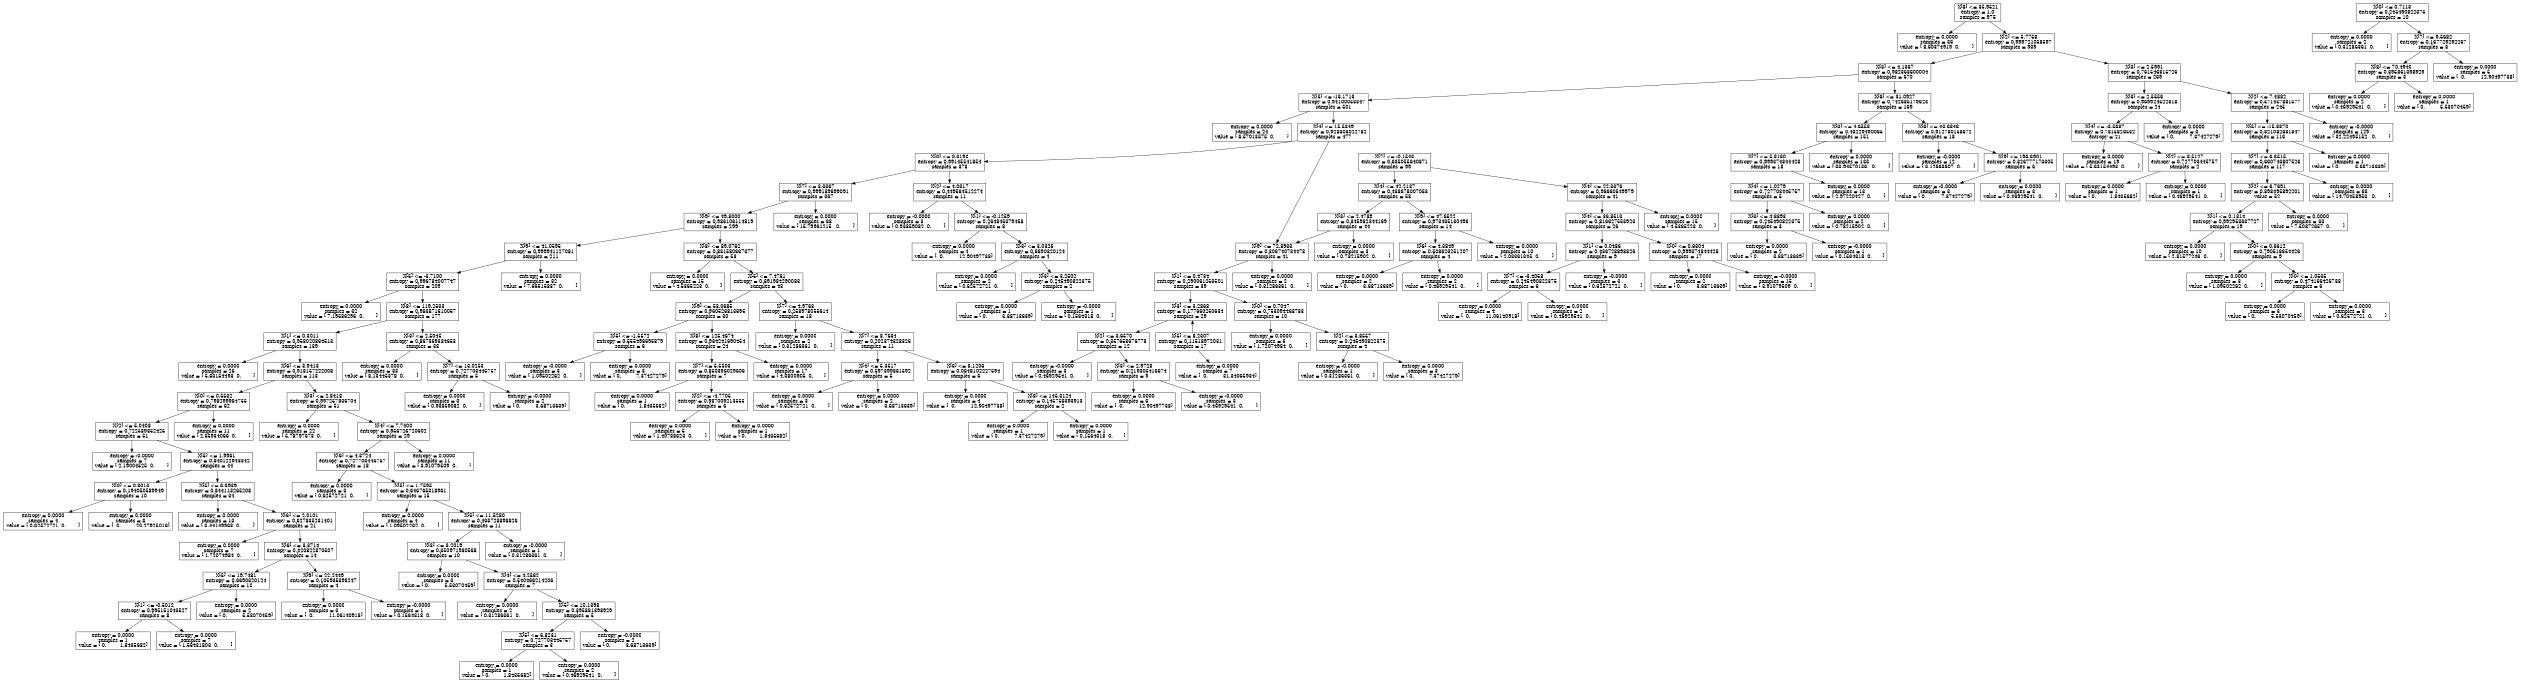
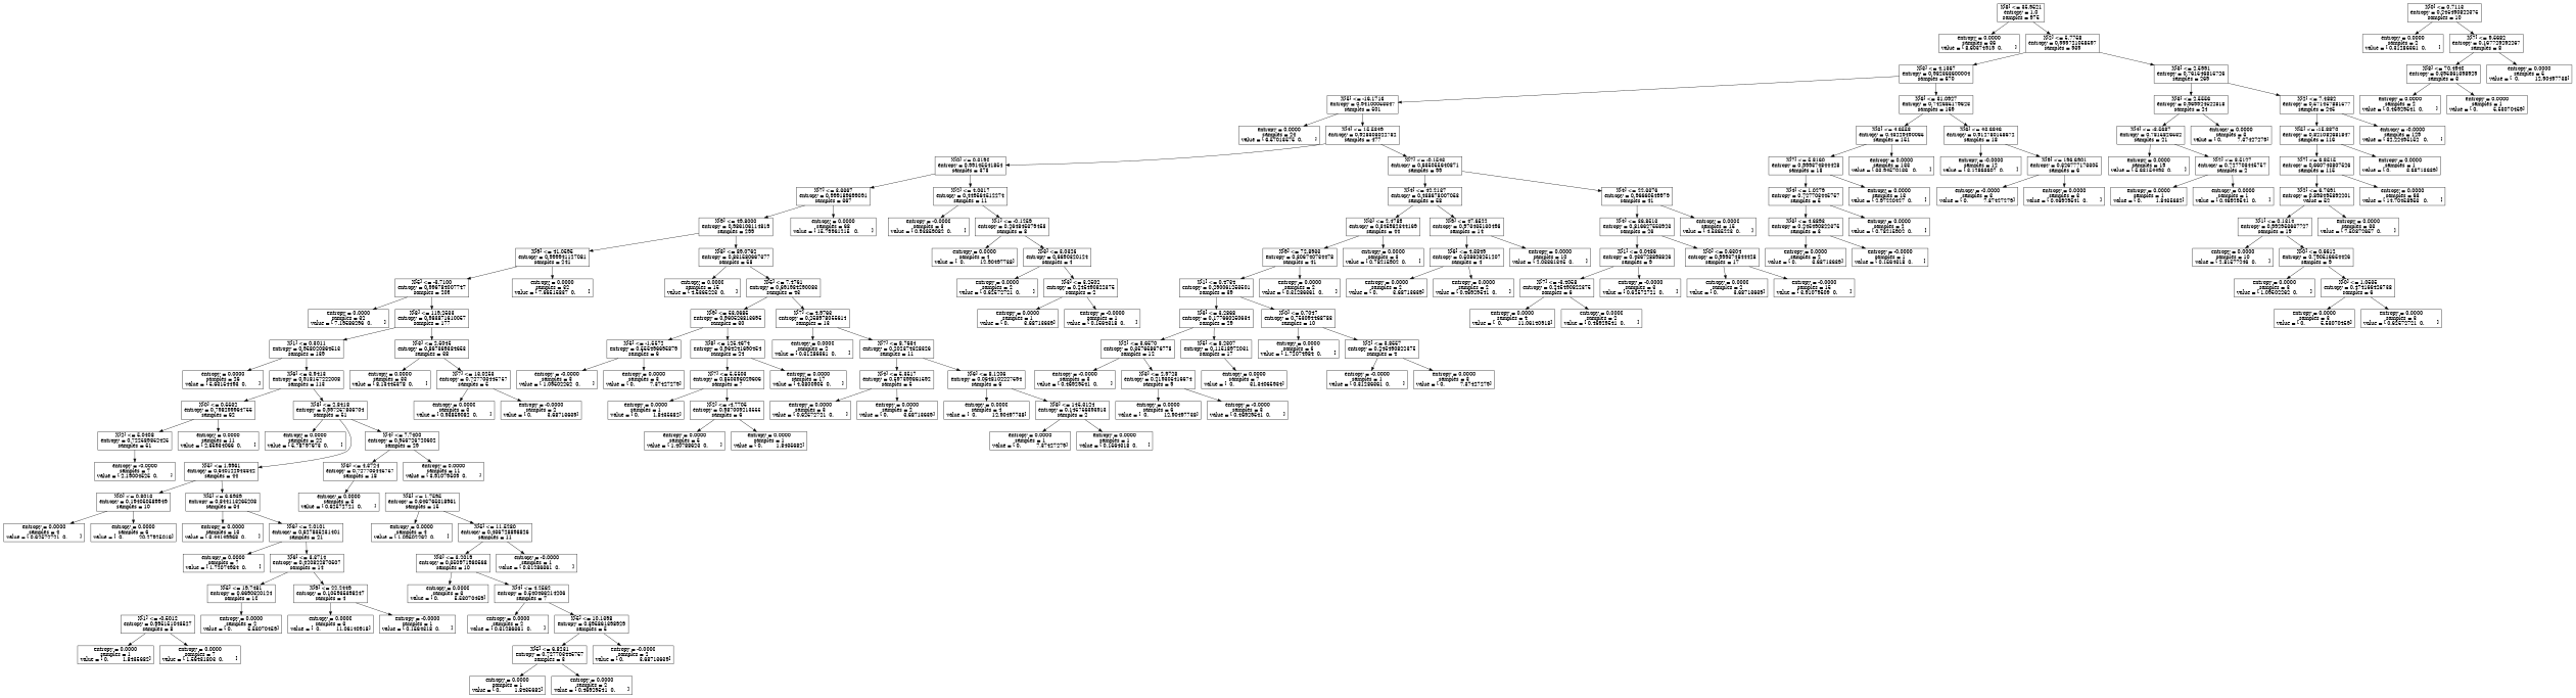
  digraph {
    node [shape=box]
    n1 [label="X[8] <= 35.9521\nentropy = 1.0\nsamples = 975"]
    n2 [label="entropy = 0.0000\nsamples = 36\nvalue = [ 8.60374919  0.        ]"]
    n3 [label="X[2] <= 5.7758\nentropy = 0.999721058597\nsamples = 939"]
    n4 [label="X[3] <= 4.1367\nentropy = 0.982363600004\nsamples = 670"]
    n5 [label="X[3] <= 2.5991\nentropy = 0.761546815726\nsamples = 269"]
    n6 [label="X[5] <= -16.1716\nentropy = 0.94100053347\nsamples = 501"]
    n7 [label="X[6] <= 31.0927\nentropy = 0.742685179623\nsamples = 169"]
    n8 [label="X[3] <= 2.5556\nentropy = 0.969924522818\nsamples = 24"]
    n9 [label="X[2] <= 7.4882\nentropy = 0.571457881577\nsamples = 245"]
    n10 [label="entropy = 0.0000\nsamples = 24\nvalue = [ 6.57013575  0.        ]"]
    n11 [label="X[4] <= 15.5349\nentropy = 0.928303022782\nsamples = 477"]
    n12 [label="X[3] <= 4.6558\nentropy = 0.43229490065\nsamples = 151"]
    n13 [label="X[6] <= 43.6846\nentropy = 0.912780158672\nsamples = 18"]
    n14 [label="X[0] <= 0.3190\nentropy = 0.99145541854\nsamples = 378"]
    n15 [label="X[7] <= -0.1543\nentropy = 0.635055640871\nsamples = 99"]
    n16 [label="X[2] <= 4.0317\nentropy = 0.449564512274\nsamples = 11"]
    n17 [label="X[7] <= 3.3367\nentropy = 0.999189699091\nsamples = 367"]
    n18 [label="X[4] <= 22.3376\nentropy = 0.96660549979\nsamples = 41"]
    n19 [label="X[4] <= 42.2137\nentropy = 0.438678007053\nsamples = 58"]
    n20 [label="X[1] <= -0.1259\nentropy = 0.264845379458\nsamples = 8"]
    n21 [label="entropy = -0.0000\nsamples = 3\nvalue = [ 0.93859082  0.        ]"]
    n22 [label="entropy = 0.0000\nsamples = 68\nvalue = [ 15.79961215   0.        ]"]
    n23 [label="X[9] <= 49.8000\nentropy = 0.986106114819\nsamples = 299"]
    n24 [label="entropy = 0.0000\nsamples = 4\nvalue = [  0.          12.90497738]"]
    n25 [label="X[3] <= 3.0326\nentropy = 0.6690320124\nsamples = 4"]
    n26 [label="entropy = 0.0000\nsamples = 2\nvalue = [ 0.62572721  0.        ]"]
    n27 [label="X[3] <= 3.2502\nentropy = 0.245490822375\nsamples = 2"]
    n28 [label="entropy = 0.0000\nsamples = 1\nvalue = [ 0.          3.68713639]"]
    n29 [label="entropy = -0.0000\nsamples = 1\nvalue = [ 0.1564318  0.       ]"]
-   n30 [label="X[9] <= 41.0595\nentropy = 0.999941127081\nsamples = 211"]
+   n30 [label="X[9] <= 41.0595\nentropy = 0.999941127081\nsamples = 241"]
    n31 [label="X[8] <= 89.0762\nentropy = 0.831580667377\nsamples = 58"]
    n32 [label="X[5] <= -3.7100\nentropy = 0.996784007747\nsamples = 209"]
    n33 [label="entropy = 0.0000\nsamples = 32\nvalue = [ 7.66515837  0.        ]"]
    n34 [label="entropy = 0.0000\nsamples = 15\nvalue = [ 4.5365223  0.       ]"]
    n35 [label="X[5] <= 7.4761\nentropy = 0.691984290083\nsamples = 43"]
    n36 [label="entropy = 0.0000\nsamples = 32\nvalue = [ 7.19586296  0.        ]"]
    n37 [label="X[8] <= 119.2533\nentropy = 0.983871610057\nsamples = 177"]
    n38 [label="X[1] <= 0.3011\nentropy = 0.958020864513\nsamples = 139"]
    n39 [label="X[3] <= 2.5045\nentropy = 0.867369384653\nsamples = 38"]
    n40 [label="X[6] <= 3.9413\nentropy = 0.918157222008\nsamples = 113"]
    n41 [label="entropy = 0.0000\nsamples = 26\nvalue = [ 5.63154493  0.        ]"]
    n42 [label="X[7] <= 13.0253\nentropy = 0.727703445757\nsamples = 5"]
    n43 [label="entropy = 0.0000\nsamples = 33\nvalue = [ 8.13445378  0.        ]"]
    n44 [label="X[0] <= 0.5532\nentropy = 0.798299964755\nsamples = 62"]
    n45 [label="X[3] <= 2.8418\nentropy = 0.997257836704\nsamples = 51"]
    n46 [label="entropy = 0.0000\nsamples = 11\nvalue = [ 2.65934066  0.        ]"]
    n47 [label="X[2] <= 5.0408\nentropy = 0.722589852425\nsamples = 51"]
    n48 [label="entropy = 0.0000\nsamples = 22\nvalue = [ 5.78797673  0.        ]"]
    n49 [label="X[4] <= 7.7400\nentropy = 0.956726720602\nsamples = 29"]
    n50 [label="X[5] <= 1.9961\nentropy = 0.640122943342\nsamples = 44"]
    n51 [label="entropy = -0.0000\nsamples = 7\nvalue = [ 2.19004525  0.        ]"]
    n52 [label="X[0] <= 0.8013\nentropy = 0.194050589949\nsamples = 10"]
    n53 [label="X[5] <= 6.6939\nentropy = 0.844113265208\nsamples = 34"]
    n54 [label="entropy = 0.0000\nsamples = 4\nvalue = [ 0.62572721  0.        ]"]
    n55 [label="entropy = 0.0000\nsamples = 6\nvalue = [  0.          20.27925016]"]
    n56 [label="entropy = 0.0000\nsamples = 13\nvalue = [ 3.44149968  0.        ]"]
    n57 [label="X[6] <= 2.0101\nentropy = 0.627835231401\nsamples = 21"]
    n58 [label="entropy = 0.0000\nsamples = 7\nvalue = [ 1.72074984  0.        ]"]
    n59 [label="X[6] <= 3.3714\nentropy = 0.420822870507\nsamples = 14"]
    n60 [label="X[5] <= 19.7481\nentropy = 0.6690320124\nsamples = 10"]
    n61 [label="X[9] <= 22.2449\nentropy = 0.105935398247\nsamples = 4"]
    n62 [label="X[1] <= -0.5012\nentropy = 0.995151043527\nsamples = 8"]
    n63 [label="entropy = 0.0000\nsamples = 2\nvalue = [ 0.          5.53070459]"]
    n64 [label="entropy = 0.0000\nsamples = 3\nvalue = [  0.          11.06140918]"]
    n65 [label="entropy = -0.0000\nsamples = 1\nvalue = [ 0.1564318  0.       ]"]
    n66 [label="entropy = 0.0000\nsamples = 1\nvalue = [ 0.         1.8435682]"]
    n67 [label="entropy = 0.0000\nsamples = 7\nvalue = [ 1.56431803  0.        ]"]
    n68 [label="X[6] <= 4.3724\nentropy = 0.727703445757\nsamples = 18"]
    n69 [label="entropy = 0.0000\nsamples = 11\nvalue = [ 3.91079509  0.        ]"]
    n70 [label="entropy = 0.0000\nsamples = 3\nvalue = [ 0.62572721  0.        ]"]
    n71 [label="X[5] <= 1.7595\nentropy = 0.646765318961\nsamples = 15"]
    n72 [label="entropy = 0.0000\nsamples = 4\nvalue = [ 1.09502262  0.        ]"]
    n73 [label="X[5] <= 11.5280\nentropy = 0.436728898826\nsamples = 11"]
    n74 [label="X[3] <= 3.2019\nentropy = 0.350971980568\nsamples = 10"]
    n75 [label="entropy = -0.0000\nsamples = 1\nvalue = [ 0.31286361  0.        ]"]
    n76 [label="entropy = 0.0000\nsamples = 3\nvalue = [ 0.          5.53070459]"]
    n77 [label="X[4] <= 4.2562\nentropy = 0.540466214206\nsamples = 7"]
    n78 [label="entropy = 0.0000\nsamples = 2\nvalue = [ 0.31286361  0.        ]"]
    n79 [label="X[5] <= 10.1398\nentropy = 0.395861398929\nsamples = 5"]
    n80 [label="X[5] <= 6.8231\nentropy = 0.727703445757\nsamples = 3"]
    n81 [label="entropy = -0.0000\nsamples = 2\nvalue = [ 0.          3.68713639]"]
    n82 [label="entropy = 0.0000\nsamples = 1\nvalue = [ 0.         1.8435682]"]
    n83 [label="entropy = 0.0000\nsamples = 2\nvalue = [ 0.46929541  0.        ]"]
    n84 [label="entropy = 0.0000\nsamples = 3\nvalue = [ 0.93859082  0.        ]"]
    n85 [label="entropy = -0.0000\nsamples = 2\nvalue = [ 0.          3.68713639]"]
    n86 [label="X[9] <= 53.0685\nentropy = 0.960526813695\nsamples = 30"]
    n87 [label="X[7] <= 4.9763\nentropy = 0.258978055614\nsamples = 13"]
    n88 [label="X[5] <= -1.5572\nentropy = 0.555496695879\nsamples = 6"]
    n89 [label="X[8] <= 125.4674\nentropy = 0.964241690454\nsamples = 24"]
    n90 [label="entropy = 0.0000\nsamples = 2\nvalue = [ 0.31286361  0.        ]"]
    n91 [label="X[7] <= 8.7634\nentropy = 0.202374328326\nsamples = 11"]
    n92 [label="entropy = 0.0000\nsamples = 3\nvalue = [ 0.          7.37427279]"]
    n93 [label="entropy = -0.0000\nsamples = 3\nvalue = [ 1.09502262  0.        ]"]
    n94 [label="entropy = 0.0000\nsamples = 17\nvalue = [ 4.3800905  0.       ]"]
    n95 [label="X[7] <= 5.5503\nentropy = 0.850396029606\nsamples = 7"]
    n96 [label="entropy = 0.0000\nsamples = 1\nvalue = [ 0.         1.8435682]"]
    n97 [label="X[2] <= -4.7705\nentropy = 0.987009213555\nsamples = 6"]
    n98 [label="entropy = 0.0000\nsamples = 1\nvalue = [ 0.         1.8435682]"]
    n99 [label="entropy = 0.0000\nsamples = 5\nvalue = [ 1.40788623  0.        ]"]
    n100 [label="X[6] <= 8.1206\nentropy = 0.0648102227594\nsamples = 6"]
    n101 [label="X[4] <= 5.3517\nentropy = 0.597399861592\nsamples = 5"]
    n102 [label="entropy = 0.0000\nsamples = 4\nvalue = [  0.          12.90497738]"]
    n103 [label="X[8] <= 145.3124\nentropy = 0.145756393913\nsamples = 2"]
    n104 [label="entropy = 0.0000\nsamples = 3\nvalue = [ 0.62572721  0.        ]"]
    n105 [label="entropy = 0.0000\nsamples = 2\nvalue = [ 0.          3.68713639]"]
    n106 [label="entropy = 0.0000\nsamples = 1\nvalue = [ 0.1564318  0.       ]"]
    n107 [label="entropy = 0.0000\nsamples = 1\nvalue = [ 0.          7.37427279]"]
    n108 [label="entropy = 0.0000\nsamples = 15\nvalue = [ 4.5365223  0.       ]"]
    n109 [label="X[4] <= 36.8513\nentropy = 0.816627553923\nsamples = 26"]
    n110 [label="X[3] <= 2.4789\nentropy = 0.345982344169\nsamples = 44"]
    n111 [label="X[9] <= 47.6522\nentropy = 0.973435130498\nsamples = 14"]
    n112 [label="X[1] <= 0.0486\nentropy = 0.436728898826\nsamples = 9"]
    n113 [label="X[0] <= 0.6304\nentropy = 0.999374844428\nsamples = 17"]
    n114 [label="X[7] <= -3.4058\nentropy = 0.245490822375\nsamples = 6"]
    n115 [label="entropy = -0.0000\nsamples = 3\nvalue = [ 0.62572721  0.        ]"]
    n116 [label="entropy = 0.0000\nsamples = 2\nvalue = [ 0.          3.68713639]"]
    n117 [label="entropy = -0.0000\nsamples = 15\nvalue = [ 3.91079509  0.        ]"]
    n118 [label="entropy = 0.0000\nsamples = 4\nvalue = [  0.          11.06140918]"]
    n119 [label="entropy = 0.0000\nsamples = 2\nvalue = [ 0.46929541  0.        ]"]
    n120 [label="entropy = 0.0000\nsamples = 3\nvalue = [ 0.78215902  0.        ]"]
    n121 [label="X[9] <= 72.8933\nentropy = 0.306740734478\nsamples = 41"]
    n122 [label="entropy = 0.0000\nsamples = 10\nvalue = [ 2.03361345  0.        ]"]
    n123 [label="X[6] <= 4.3849\nentropy = 0.508626251207\nsamples = 4"]
    n124 [label="X[1] <= 0.4734\nentropy = 0.290061253501\nsamples = 39"]
    n125 [label="entropy = 0.0000\nsamples = 2\nvalue = [ 0.31286361  0.        ]"]
    n126 [label="X[3] <= 3.2868\nentropy = 0.177660250634\nsamples = 29"]
    n127 [label="X[0] <= 0.7047\nentropy = 0.753094468783\nsamples = 10"]
    n128 [label="X[2] <= 3.6570\nentropy = 0.357658676778\nsamples = 12"]
    n129 [label="X[5] <= 8.2307\nentropy = 0.11518972031\nsamples = 17"]
    n130 [label="entropy = 0.0000\nsamples = 6\nvalue = [ 1.72074984  0.        ]"]
    n131 [label="X[2] <= 3.8557\nentropy = 0.245490822375\nsamples = 4"]
    n132 [label="X[3] <= 2.9728\nentropy = 0.219305416674\nsamples = 9"]
    n133 [label="entropy = -0.0000\nsamples = 3\nvalue = [ 0.46929541  0.        ]"]
    n134 [label="entropy = 0.0000\nsamples = 7\nvalue = [  0.          31.34065934]"]
    n135 [label="entropy = 0.0000\nsamples = 6\nvalue = [  0.          12.90497738]"]
    n136 [label="entropy = -0.0000\nsamples = 3\nvalue = [ 0.46929541  0.        ]"]
    n137 [label="X[0] <= 0.7113\nentropy = 0.245490822375\nsamples = 10"]
    n138 [label="entropy = 0.0000\nsamples = 2\nvalue = [ 0.31286361  0.        ]"]
    n139 [label="X[7] <= 9.5682\nentropy = 0.167729292267\nsamples = 8"]
    n140 [label="X[8] <= 70.4940\nentropy = 0.395861398929\nsamples = 3"]
    n141 [label="entropy = 0.0000\nsamples = 5\nvalue = [  0.          12.90497738]"]
    n142 [label="entropy = 0.0000\nsamples = 2\nvalue = [ 0.46929541  0.        ]"]
    n143 [label="entropy = 0.0000\nsamples = 1\nvalue = [ 0.          5.53070459]"]
    n144 [label="entropy = 0.0000\nsamples = 3\nvalue = [ 0.          7.37427279]"]
    n145 [label="entropy = -0.0000\nsamples = 1\nvalue = [ 0.31286361  0.        ]"]
    n146 [label="entropy = 0.0000\nsamples = 2\nvalue = [ 0.          3.68713639]"]
    n147 [label="entropy = 0.0000\nsamples = 2\nvalue = [ 0.46929541  0.        ]"]
    n148 [label="entropy = 0.0000\nsamples = 133\nvalue = [ 33.94570136   0.        ]"]
    n149 [label="X[7] <= 5.8160\nentropy = 0.999374844428\nsamples = 18"]
    n150 [label="X[9] <= 196.6901\nentropy = 0.326777173305\nsamples = 6"]
    n151 [label="entropy = -0.0000\nsamples = 12\nvalue = [ 3.12863607  0.        ]"]
    n152 [label="entropy = 0.0000\nsamples = 13\nvalue = [ 2.97220427  0.        ]"]
    n153 [label="X[4] <= 1.0279\nentropy = 0.727703445757\nsamples = 5"]
    n154 [label="entropy = 0.0000\nsamples = 2\nvalue = [ 0.78215902  0.        ]"]
    n155 [label="X[3] <= 4.6893\nentropy = 0.245490822375\nsamples = 3"]
    n156 [label="entropy = 0.0000\nsamples = 2\nvalue = [ 0.          3.68713639]"]
    n157 [label="entropy = -0.0000\nsamples = 1\nvalue = [ 0.1564318  0.       ]"]
    n158 [label="entropy = 0.0000\nsamples = 3\nvalue = [ 0.46929541  0.        ]"]
    n159 [label="entropy = -0.0000\nsamples = 3\nvalue = [ 0.          7.37427279]"]
-   n160 [label="X[4] <= -3.5687\nentropy = 0.7815826532\nentropy = 21"]
+   n160 [label="X[4] <= -3.5687\nentropy = 0.7815826532\nsamples = 21"]
    n161 [label="entropy = 0.0000\nsamples = 3\nvalue = [ 0.          7.37427279]"]
    n162 [label="X[5] <= -15.8870\nentropy = 0.821082681847\nsamples = 116"]
    n163 [label="entropy = -0.0000\nsamples = 129\nvalue = [ 32.22495152   0.        ]"]
    n164 [label="X[2] <= 8.5127\nentropy = 0.727703445757\nsamples = 2"]
    n165 [label="entropy = 0.0000\nsamples = 19\nvalue = [ 5.63154493  0.        ]"]
    n166 [label="entropy = 0.0000\nsamples = 1\nvalue = [ 0.46929541  0.        ]"]
    n167 [label="entropy = 0.0000\nsamples = 1\nvalue = [ 0.         1.8435682]"]
    n168 [label="entropy = 0.0000\nsamples = 1\nvalue = [ 0.          3.68713639]"]
-   n169 [label="X[7] <= 6.8515\nentropy = 0.660743807526\nsamples = 117"]
+   n169 [label="X[7] <= 6.8515\nentropy = 0.660743807526\nsamples = 115"]
    n170 [label="entropy = 0.0000\nsamples = 63\nvalue = [ 14.70458953   0.        ]"]
    n171 [label="X[2] <= 6.7691\nentropy = 0.898495892201\nvalue = 52"]
    n172 [label="entropy = 0.0000\nsamples = 33\nvalue = [ 7.50872657  0.        ]"]
    n173 [label="X[1] <= 0.1314\nentropy = 0.992953637727\nsamples = 19"]
    n174 [label="entropy = 0.0000\nsamples = 10\nvalue = [ 2.81577246  0.        ]"]
    n175 [label="X[0] <= 0.6612\nentropy = 0.790516654426\nsamples = 9"]
    n176 [label="entropy = 0.0000\nsamples = 3\nvalue = [ 1.09502262  0.        ]"]
    n177 [label="X[0] <= 1.0535\nentropy = 0.474166426738\nsamples = 6"]
    n178 [label="entropy = 0.0000\nsamples = 3\nvalue = [ 0.          5.53070459]"]
    n179 [label="entropy = 0.0000\nsamples = 3\nvalue = [ 0.62572721  0.        ]"]
    n1 -> n2
    n1 -> n3
    n3 -> n4
    n3 -> n5
    n4 -> n6
    n4 -> n7
    n5 -> n8
    n5 -> n9
    n6 -> n10
    n6 -> n11
    n7 -> n12
    n7 -> n13
    n8 -> n160
    n8 -> n161
    n9 -> n162
    n9 -> n163
    n11 -> n14
-   n11 -> n121
+   n11 -> n15
    n12 -> n148
    n12 -> n149
    n13 -> n150
    n13 -> n151
    n14 -> n16
    n14 -> n17
    n15 -> n18
    n15 -> n19
    n16 -> n20
    n16 -> n21
    n17 -> n22
    n17 -> n23
    n18 -> n108
    n18 -> n109
    n19 -> n110
    n19 -> n111
    n20 -> n24
    n20 -> n25
    n23 -> n30
    n23 -> n31
    n25 -> n26
    n25 -> n27
    n27 -> n28
    n27 -> n29
    n30 -> n32
    n30 -> n33
    n31 -> n34
    n31 -> n35
    n32 -> n36
    n32 -> n37
    n35 -> n86
    n35 -> n87
    n37 -> n38
    n37 -> n39
    n38 -> n40
    n38 -> n41
    n39 -> n42
    n39 -> n43
    n40 -> n44
    n40 -> n45
    n42 -> n84
    n42 -> n85
    n44 -> n46
    n44 -> n47
    n45 -> n48
    n45 -> n49
-   n47 -> n50
+   n45 -> n50
    n47 -> n51
    n49 -> n68
    n49 -> n69
    n50 -> n52
    n50 -> n53
    n52 -> n54
    n52 -> n55
    n53 -> n56
    n53 -> n57
    n57 -> n58
    n57 -> n59
    n59 -> n60
    n59 -> n61
-   n60 -> n62
    n60 -> n63
    n61 -> n64
    n61 -> n65
    n62 -> n66
    n62 -> n67
    n68 -> n70
-   n68 -> n71
    n71 -> n72
    n71 -> n73
    n73 -> n74
    n73 -> n75
    n74 -> n76
    n74 -> n77
    n77 -> n78
    n77 -> n79
    n79 -> n80
    n79 -> n81
    n80 -> n82
    n80 -> n83
    n86 -> n88
    n86 -> n89
    n87 -> n90
    n87 -> n91
    n88 -> n92
    n88 -> n93
    n89 -> n94
    n89 -> n95
    n91 -> n100
    n91 -> n101
    n95 -> n96
    n95 -> n97
    n97 -> n98
    n97 -> n99
    n100 -> n102
    n100 -> n103
    n101 -> n104
    n101 -> n105
    n103 -> n106
    n103 -> n107
    n109 -> n112
    n109 -> n113
    n110 -> n120
    n110 -> n121
    n111 -> n122
    n111 -> n123
    n112 -> n114
    n112 -> n115
    n113 -> n116
    n113 -> n117
    n114 -> n118
    n114 -> n119
    n121 -> n124
    n121 -> n125
    n123 -> n146
    n123 -> n147
    n124 -> n126
    n124 -> n127
    n126 -> n128
-   n129 -> n126
+   n126 -> n129
    n127 -> n130
    n127 -> n131
    n128 -> n132
    n128 -> n133
    n129 -> n134
    n131 -> n144
    n131 -> n145
    n132 -> n135
    n132 -> n136
    n137 -> n138
    n137 -> n139
    n139 -> n140
    n139 -> n141
    n140 -> n142
    n140 -> n143
    n149 -> n152
+   n149 -> n153
    n150 -> n158
    n150 -> n159
    n153 -> n154
    n153 -> n155
    n155 -> n156
    n155 -> n157
    n160 -> n164
    n160 -> n165
    n162 -> n168
    n162 -> n169
    n164 -> n166
    n164 -> n167
    n169 -> n170
    n169 -> n171
    n171 -> n172
    n171 -> n173
    n173 -> n174
    n173 -> n175
    n175 -> n176
    n175 -> n177
    n177 -> n178
    n177 -> n179
  }
